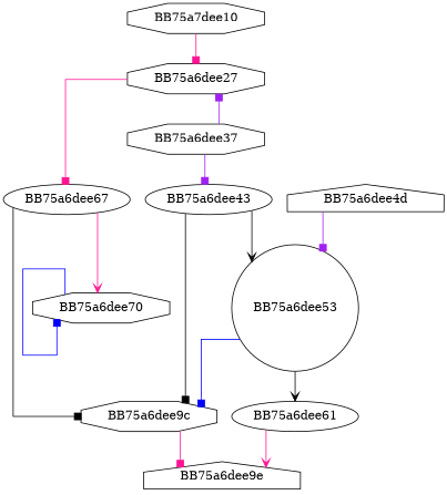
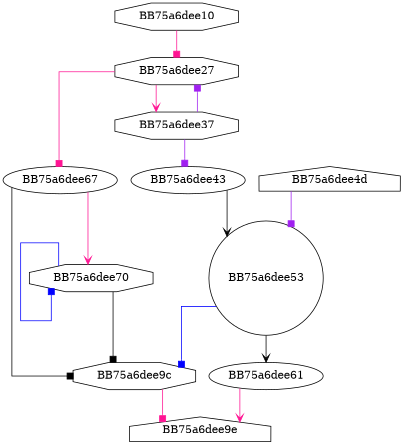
  digraph {
    splines=ortho
    node [shape=octagon]
    edge [arrowhead=box color=deeppink]
-   BB75a6dee10 [label=BB75a7dee10]
+   BB75a6dee10
    BB75a6dee27
    BB75a6dee67 [shape=ellipse]
    BB75a6dee37
    BB75a6dee9c
    BB75a6dee70
    BB75a6dee43 [shape=ellipse]
    BB75a6dee9e [shape=house]
    BB75a6dee53 [shape=circle]
    BB75a6dee61 [shape=ellipse]
    BB75a6dee4d [shape=house]
    BB75a6dee10 -> BB75a6dee27
    BB75a6dee27 -> BB75a6dee67
+   BB75a6dee27 -> BB75a6dee37 [arrowhead=vee]
    BB75a6dee67 -> BB75a6dee9c [color=black]
    BB75a6dee67 -> BB75a6dee70 [arrowhead=vee]
    BB75a6dee37 -> BB75a6dee27 [color=purple]
    BB75a6dee37 -> BB75a6dee43 [color=purple]
    BB75a6dee9c -> BB75a6dee9e
-   BB75a6dee43 -> BB75a6dee9c [color=black]
+   BB75a6dee70 -> BB75a6dee9c [color=black]
    BB75a6dee70 -> BB75a6dee70 [color=blue]
    BB75a6dee43 -> BB75a6dee53 [arrowhead=vee color=black]
    BB75a6dee53 -> BB75a6dee9c [color=blue]
    BB75a6dee53 -> BB75a6dee61 [arrowhead=vee color=black]
    BB75a6dee61 -> BB75a6dee9e [arrowhead=vee]
    BB75a6dee4d -> BB75a6dee53 [color=purple]
  }
